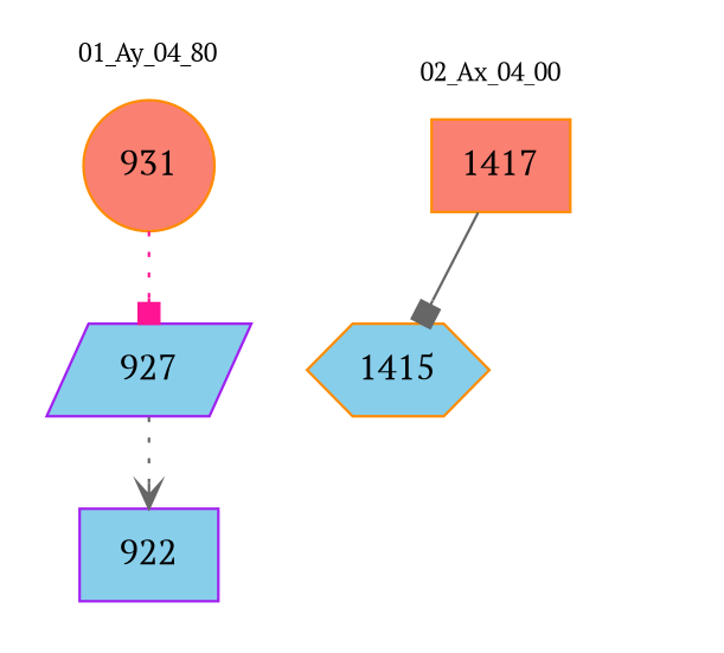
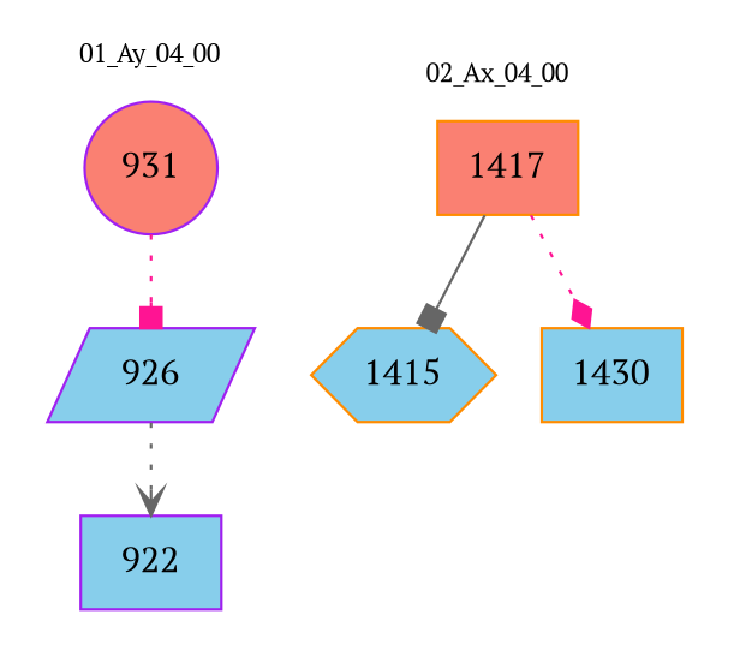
  digraph {
    fontname="PT Serif"
    node [color=darkorange fillcolor=skyblue fontname="PT Serif" shape=box style=filled]
    edge [arrowhead=box color=gray40 fontname="PT Serif" style=dotted]
-   n1 [color=purple label=927 shape=parallelogram]
+   n1 [color=purple label=926 shape=parallelogram]
    n2 [color=purple label=922]
-   n3 [fillcolor=salmon label=931 shape=circle]
+   n3 [color=purple fillcolor=salmon label=931 shape=circle]
    n4 [fillcolor=salmon label=1417]
    n5 [label=1415 shape=hexagon]
+   n6 [label=1430]
    subgraph cluster_1 {
      color=white
      fontsize=10
-     label="01_Ay_04_80"
+     label="01_Ay_04_00"
      n1
      n2
      n3
    }
    subgraph cluster_2 {
      color=white
      fontsize=10
      label="02_Ax_04_00"
      n4
      n5
+     n6
    }
    n1 -> n2 [arrowhead=vee]
    n3 -> n1 [color=deeppink]
    n4 -> n5 [style=solid]
+   n4 -> n6 [arrowhead=diamond color=deeppink]
  }
